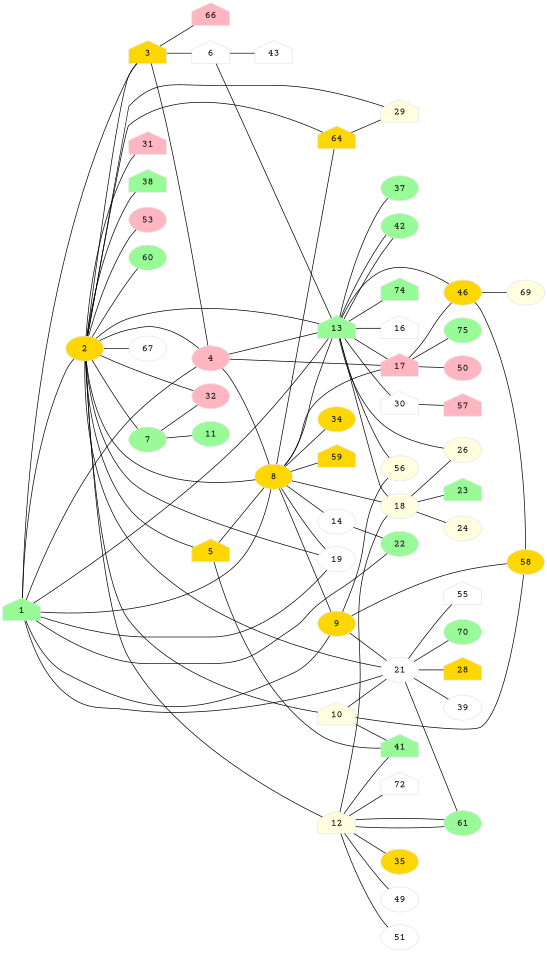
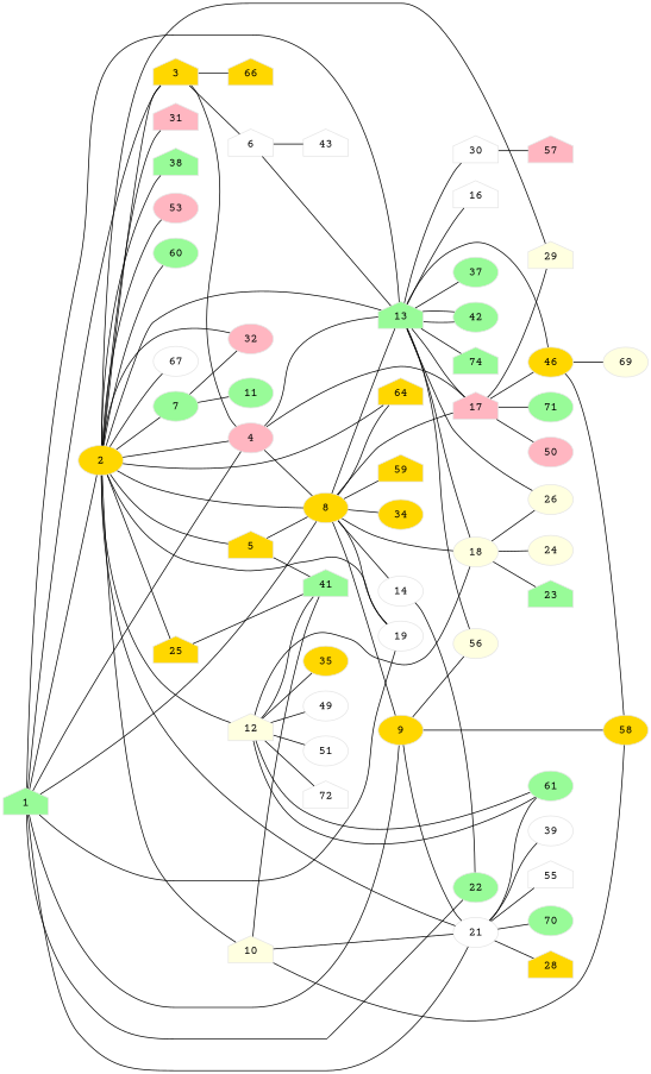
  graph {
    fontname="Courier Prime"
    rankdir=LR
    node [color=gray90 fillcolor=palegreen fontname="Courier Prime" shape=ellipse style=filled]
    edge [fontname="Courier Prime"]
    1 [shape=house super="+47"]
    2 [fillcolor=gold super="+40"]
    3 [fillcolor=gold shape=house super="+20"]
    4 [fillcolor=lightpink super="+62"]
    8 [fillcolor=gold super="+33"]
    9 [fillcolor=gold super="+76"]
    13 [shape=house super="+48"]
    19 [fillcolor=white super="+75"]
    21 [fillcolor=white super="+52"]
    22 [super="+54"]
    5 [fillcolor=gold shape=house super="+45"]
    7 [super="+27"]
    10 [fillcolor=lightyellow shape=house super="+65"]
    12 [fillcolor=lightyellow shape=house super="+44"]
+   25 [fillcolor=gold shape=house super="+77"]
    29 [fillcolor=lightyellow shape=house]
    31 [fillcolor=lightpink shape=house]
    32 [fillcolor=lightpink]
    38 [shape=house]
    53 [fillcolor=lightpink]
    60
    64 [fillcolor=gold shape=house]
    67 [fillcolor=white]
    6 [fillcolor=white shape=house super="+15"]
-   66 [fillcolor=lightpink shape=house]
+   66 [fillcolor=gold shape=house]
    17 [fillcolor=lightpink shape=house super="+36"]
    14 [fillcolor=white]
    18 [fillcolor=lightyellow super="+68"]
    34 [fillcolor=gold]
    59 [fillcolor=gold shape=house]
    56 [fillcolor=lightyellow]
    58 [fillcolor=gold]
    16 [fillcolor=white shape=house]
    26 [fillcolor=lightyellow super="+63"]
    30 [fillcolor=white shape=house]
    37
    42
    46 [fillcolor=gold]
    74 [shape=house]
    61
    28 [fillcolor=gold shape=house]
    39 [fillcolor=white]
    55 [fillcolor=white shape=house]
    70
    41 [shape=house super="+73"]
    11
    35 [fillcolor=gold]
    49 [fillcolor=white]
    51 [fillcolor=white]
    72 [fillcolor=white shape=house]
    43 [fillcolor=white shape=house]
    50 [fillcolor=lightpink]
-   71 [label=75]
+   71
    23 [shape=house]
    24 [fillcolor=lightyellow]
    57 [fillcolor=lightpink shape=house]
    69 [fillcolor=lightyellow]
    1 -- 2
    1 -- 3
    1 -- 4
    1 -- 8
    1 -- 9
    1 -- 13
    1 -- 19
    1 -- 21
    1 -- 22 [weight=2]
    2 -- 3
    2 -- 4
    2 -- 8 [weight=2]
    2 -- 13
    2 -- 19
    2 -- 21
    2 -- 5 [weight=2]
    2 -- 7
    2 -- 10
    2 -- 12
+   2 -- 25
    2 -- 29
    2 -- 31
    2 -- 32
    2 -- 38
    2 -- 53
    2 -- 60
    2 -- 64
    2 -- 67
    3 -- 4
    3 -- 6
    3 -- 66
    4 -- 8 [weight=2]
    4 -- 13
    4 -- 17
    8 -- 9
    8 -- 13
    8 -- 19
    8 -- 64
    8 -- 17
    8 -- 14
    8 -- 18
    8 -- 34
    8 -- 59
    9 -- 21
    9 -- 56
    9 -- 58
    13 -- 17
    13 -- 18
    13 -- 56
    13 -- 16
    13 -- 26
    13 -- 30
    13 -- 37
    13 -- 42
    13 -- 42
    13 -- 46
    13 -- 74
    21 -- 61
    21 -- 28
    21 -- 39
    21 -- 55
    21 -- 70
    5 -- 8
    5 -- 41 [weight=2]
    7 -- 32
    7 -- 11
    10 -- 21
    10 -- 58
    10 -- 41
    12 -- 18
    12 -- 61
    12 -- 61
    12 -- 41
    12 -- 35
    12 -- 49
    12 -- 51
    12 -- 72
+   25 -- 41
    6 -- 13
    6 -- 43
-   64 -- 29
+   17 -- 29
    17 -- 46
    17 -- 50
    17 -- 71
    14 -- 22
    18 -- 26
    18 -- 23
    18 -- 24
    30 -- 57
    46 -- 58
    46 -- 69
  }
